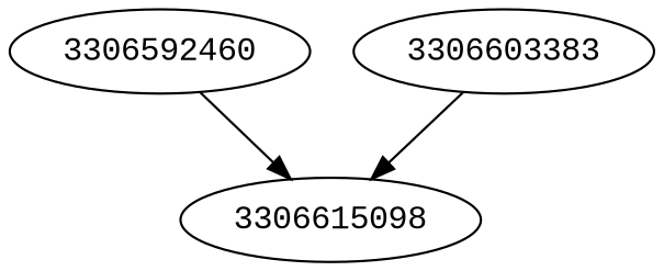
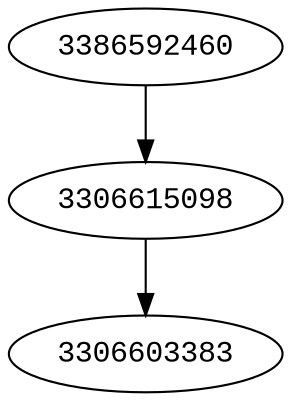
  strict digraph {
    fontname="Liberation Mono"
    node [fontname="Liberation Mono"]
    edge [fontname="Liberation Mono"]
-   3306592460
+   3306592460 [label=3386592460]
    3306615098
    3306603383
    3306592460 -> 3306615098
-   3306603383 -> 3306615098
+   3306615098 -> 3306603383
  }
